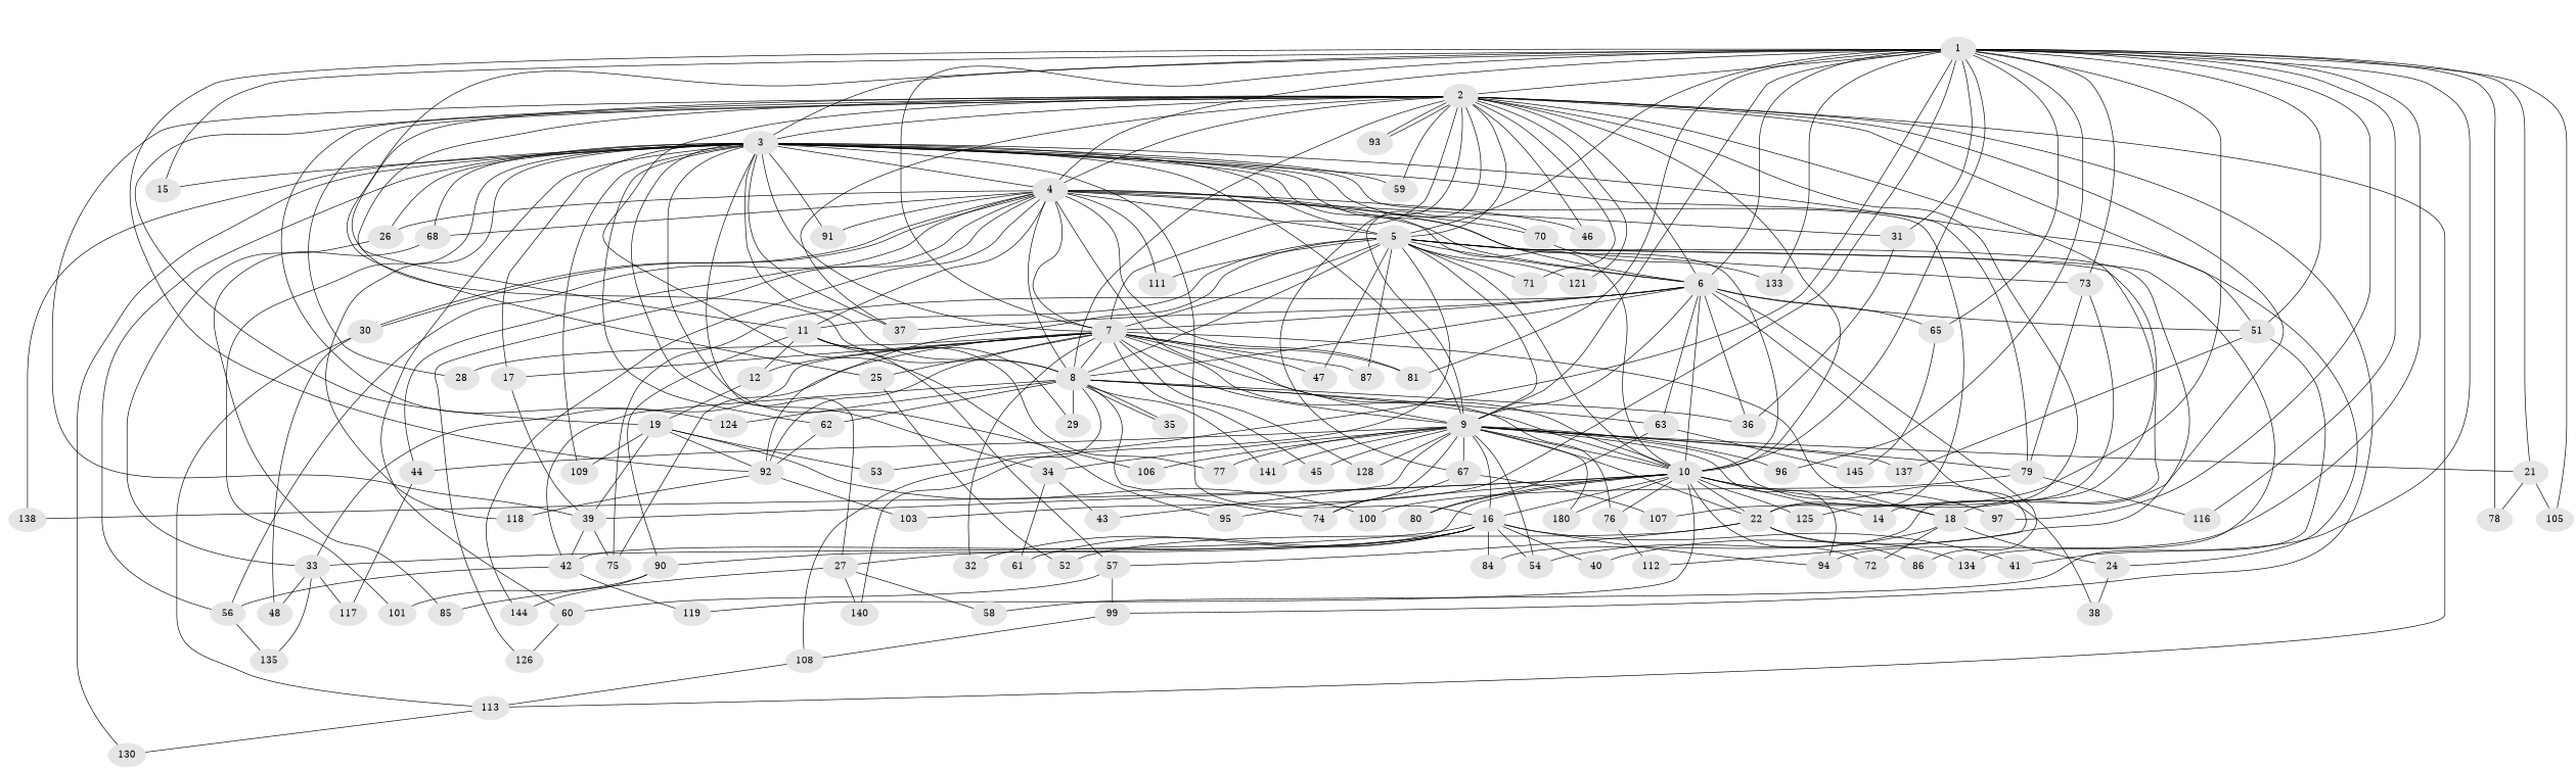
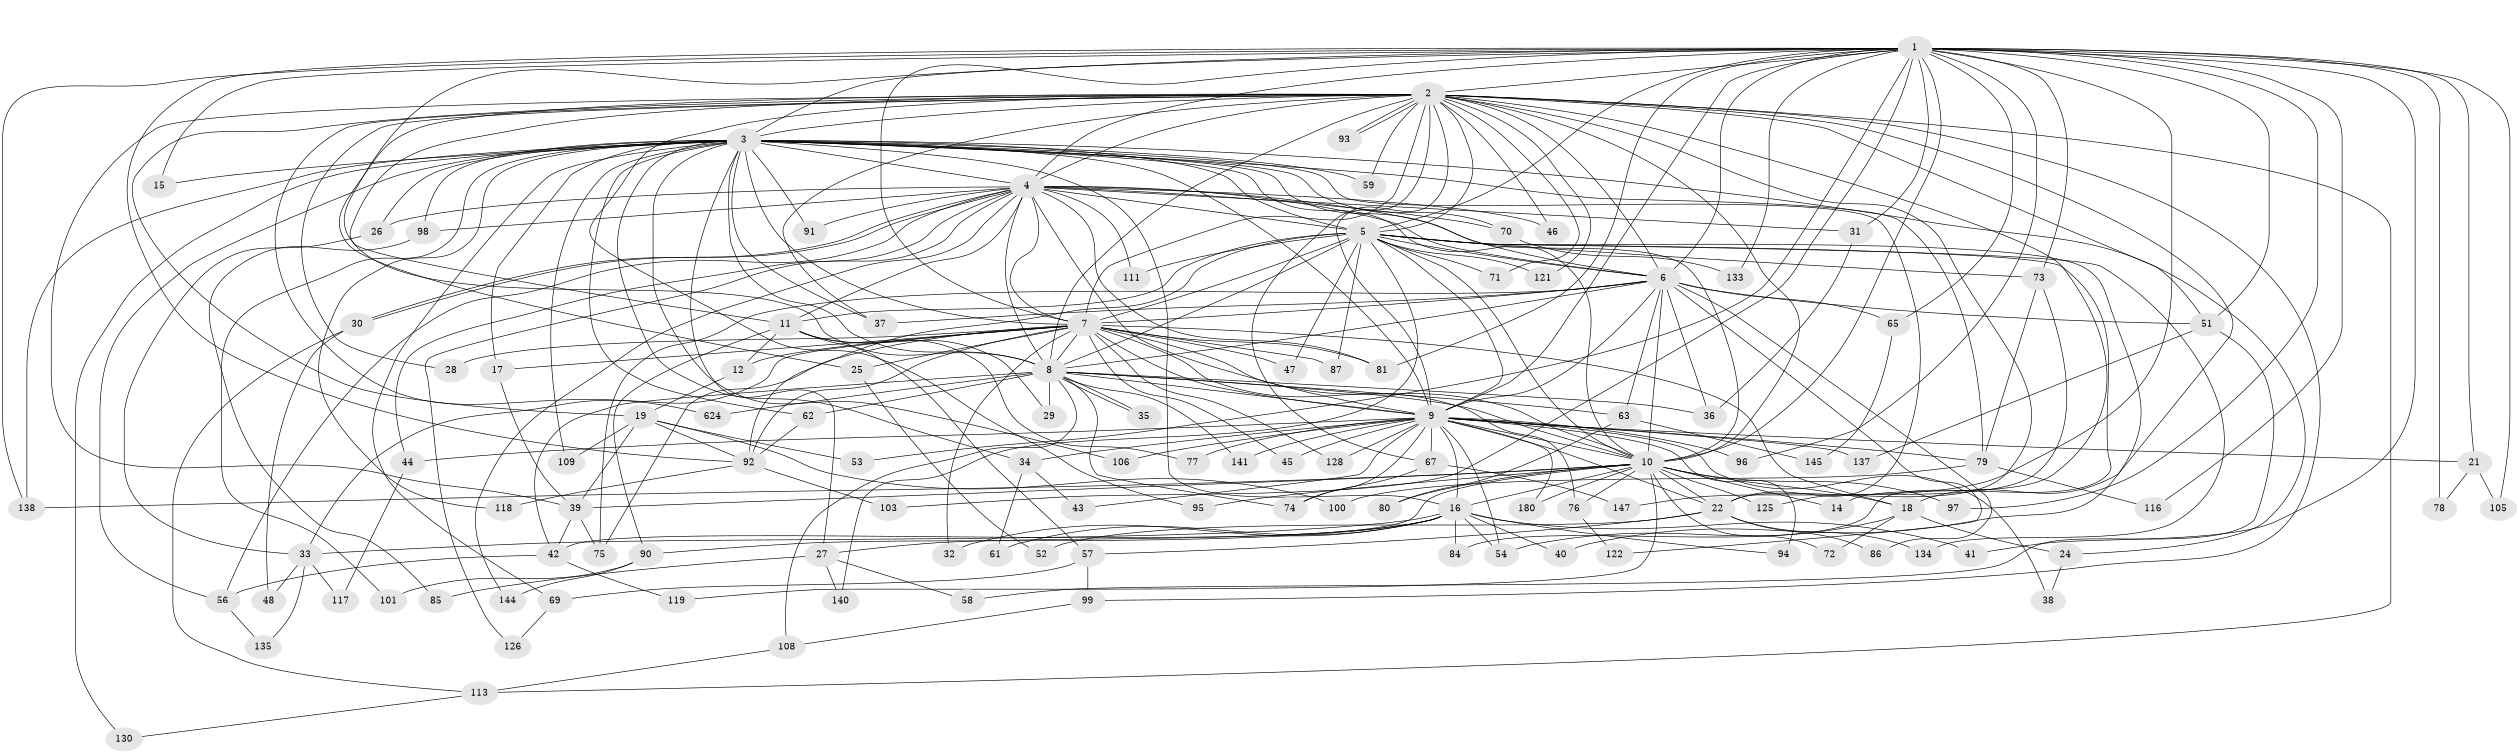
  graph {
    node [color=gray90 style=filled]
    1 [super="+131"]
    2 [super="+112"]
    3 [super="+55"]
    4 [super="+110"]
    5 [super="+132"]
    6 [super="+115"]
    7 [super="+127"]
    8 [super="+139"]
    9 [super="+60"]
    10 [super="+13"]
    15
    21
    31
    41
    51 [super="+66"]
    53
    65
    73 [super="+102"]
    78 [super="+83"]
    81 [super="+114"]
    92 [super="+104"]
    94 [super="+98"]
    96
    97
    103
    105
-   107
+   107 [label=147]
    116
    133
    11 [super="+20"]
    14
    18 [super="+82"]
    19 [super="+50"]
    22
    25
    28
    37 [super="+123"]
    39 [super="+61"]
    46
    59
    67
    71
    93
    95
    99
    113
    121
-   124
+   124 [label=624]
    16 [super="+23"]
    17 [super="+89"]
    24
    26
    27 [super="+142"]
    34
    56 [super="+129"]
    62
-   68
-   69 [label=60]
+   68 [label=98]
+   69
    70
    79
    91
    101
    106
    109
    118
    130
    138
    30 [super="+143"]
    44
    111
    126
    144
    40
    47
    84
    87
    134
    140
    36 [super="+146"]
    63
    75
    86
-   122 [label=112]
+   122
    12
    32
    33 [super="+49"]
    45
    76
    128
    29
    35
    42
    74 [super="+88"]
    108
    141
    38
    43
    54 [super="+136"]
    77
    n100 [label=180]
    137
    72
    80
    119
    125
    58
    145
    57
    90
    100
    52
    n112 [label=61]
    85
    135
    48
    117
    1 -- 2
    1 -- 3 [weight=2]
    1 -- 4
    1 -- 5
    1 -- 6
    1 -- 7
    1 -- 8
    1 -- 9
    1 -- 10
    1 -- 15
    1 -- 21
    1 -- 31
    1 -- 41
    1 -- 51
    1 -- 53
    1 -- 65
    1 -- 73
    1 -- 78 [weight=2]
    1 -- 81
    1 -- 92
-   1 -- 94
+   1 -- 138
    1 -- 96
    1 -- 97
    1 -- 103
    1 -- 105
    1 -- 107
    1 -- 116
    1 -- 133
    2 -- 3
    2 -- 4
    2 -- 5 [weight=2]
    2 -- 6
    2 -- 7
    2 -- 8
    2 -- 9
    2 -- 10
    2 -- 51
    2 -- 11
    2 -- 14
    2 -- 18
    2 -- 19
    2 -- 22
    2 -- 25
    2 -- 28
    2 -- 37
    2 -- 39
    2 -- 46
    2 -- 59
    2 -- 67
    2 -- 71
    2 -- 93
    2 -- 93
    2 -- 95
    2 -- 99
    2 -- 113
    2 -- 121
    2 -- 124
    3 -- 4 [weight=2]
    3 -- 5
    3 -- 6
    3 -- 7
    3 -- 8
    3 -- 9
    3 -- 10
    3 -- 15
    3 -- 22
    3 -- 37
    3 -- 59
    3 -- 16
    3 -- 17
    3 -- 24
    3 -- 26
    3 -- 27
    3 -- 34
    3 -- 56
    3 -- 62
    3 -- 68
    3 -- 69
    3 -- 70
    3 -- 79
    3 -- 91
    3 -- 101
    3 -- 106
    3 -- 109
    3 -- 118
    3 -- 130
    3 -- 138
    4 -- 5
    4 -- 6
    4 -- 7
    4 -- 8
    4 -- 9
    4 -- 10
    4 -- 31
    4 -- 81
    4 -- 11
    4 -- 46
    4 -- 26
    4 -- 56
    4 -- 68
    4 -- 70
    4 -- 91
    4 -- 30
    4 -- 30
    4 -- 44
    4 -- 111
    4 -- 126
    4 -- 144
    5 -- 6
    5 -- 7
    5 -- 8
    5 -- 9
    5 -- 10
    5 -- 73
    5 -- 92
    5 -- 11
    5 -- 71
    5 -- 121
    5 -- 111
    5 -- 40
    5 -- 47
    5 -- 84
    5 -- 87
    5 -- 134
    5 -- 140
    6 -- 7
    6 -- 8
    6 -- 9
    6 -- 10 [weight=2]
    6 -- 51
    6 -- 65
    6 -- 37
    6 -- 36
    6 -- 63
    6 -- 75
    6 -- 86
    6 -- 122
    7 -- 8
    7 -- 9
    7 -- 10
    7 -- 81
    7 -- 92
    7 -- 18
    7 -- 25
    7 -- 28
    7 -- 17
    7 -- 47
    7 -- 87
    7 -- 75
    7 -- 12
    7 -- 32
    7 -- 33
    7 -- 45
    7 -- 76
    7 -- 128
+   8 -- 9
    8 -- 10 [weight=2]
    8 -- 124
    8 -- 62
    8 -- 36
    8 -- 63
    8 -- 29
    8 -- 35
    8 -- 35
    8 -- 42
    8 -- 74
    8 -- 108
    8 -- 141
    9 -- 10
    9 -- 21
    9 -- 94
    9 -- 96
    9 -- 22
    9 -- 67
    9 -- 16
    9 -- 34
    9 -- 79
    9 -- 106
    9 -- 44
    9 -- 45
    9 -- 128
    9 -- 74
    9 -- 141
    9 -- 38
    9 -- 43
    9 -- 54
    9 -- 77
    9 -- n100
    9 -- 137
    10 -- 97
    10 -- 14
    10 -- 18
    10 -- 22
    10 -- 39
    10 -- 95
    10 -- 16
    10 -- 138
    10 -- 76
    10 -- 42
    10 -- n100
    10 -- 72
    10 -- 80
    10 -- 119
    10 -- 125
    21 -- 78
    21 -- 105
    31 -- 36
    51 -- 137
    51 -- 58
    65 -- 145
    73 -- 79
    73 -- 125
    92 -- 103
    92 -- 118
    11 -- 12
    11 -- 29
    11 -- 77
    11 -- 57
    11 -- 90
    18 -- 24
    18 -- 54
    18 -- 72
    19 -- 53
    19 -- 92
    19 -- 39
    19 -- 109
    19 -- 100
    22 -- 134
    22 -- 86
    22 -- 57
    22 -- 52
    25 -- 52
    39 -- 75
    39 -- 42
    67 -- 107
    67 -- 74
    99 -- 108
    113 -- 130
    16 -- 41
    16 -- 94
    16 -- 27
    16 -- 40
    16 -- 84
    16 -- 32
    16 -- 33
    16 -- 54
    16 -- 90
    16 -- n112
    17 -- 39
    24 -- 38
    26 -- 33
    27 -- 140
    27 -- 58
    27 -- 85 [weight=2]
    34 -- 43
    34 -- n112
    56 -- 135
    62 -- 92
    68 -- 85
    69 -- 126
    70 -- 133
    79 -- 116
    79 -- 100
    30 -- 113
    30 -- 48
    44 -- 117
    63 -- 80
    63 -- 145
    12 -- 19
    33 -- 135
    33 -- 48
    33 -- 117
    76 -- 122
    42 -- 56
    42 -- 119
    108 -- 113
    57 -- 99
    57 -- 69
    90 -- 101
    90 -- 144
  }
